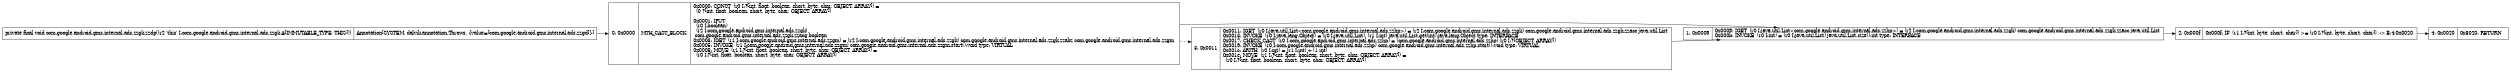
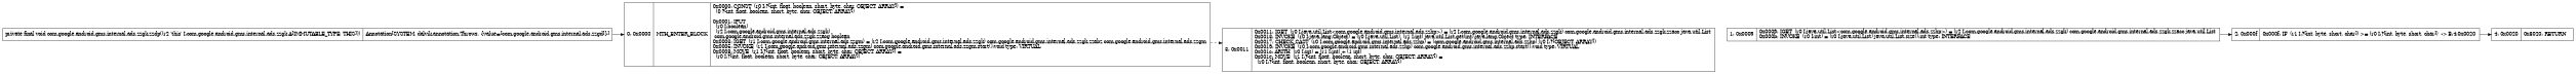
  digraph {
    rankdir=LR
    node [shape=record]
-   n1 [label="{0\:\ 0x0000|MTH_CAST_BLOCK\l|0x0000: CONST  (r0 I:?[int, float, boolean, short, byte, char, OBJECT, ARRAY]) = \l  (0 ?[int, float, boolean, short, byte, char, OBJECT, ARRAY])\l \l0x0001: IPUT  \l  (r0 I:boolean)\l  (r2 I:com.google.android.gms.internal.ads.zzgk)\l com.google.android.gms.internal.ads.zzgk.zzacg boolean \l0x0003: IGET  (r1 I:com.google.android.gms.internal.ads.zzgm) = (r2 I:com.google.android.gms.internal.ads.zzgk) com.google.android.gms.internal.ads.zzgk.zzabz com.google.android.gms.internal.ads.zzgm \l0x0005: INVOKE  (r1 I:com.google.android.gms.internal.ads.zzgm) com.google.android.gms.internal.ads.zzgm.start():void type: VIRTUAL \l0x0008: MOVE  (r1 I:?[int, float, boolean, short, byte, char, OBJECT, ARRAY]) = \l  (r0 I:?[int, float, boolean, short, byte, char, OBJECT, ARRAY])\l \l}"]
+   n1 [label="{0\:\ 0x0000|MTH_ENTER_BLOCK\l|0x0000: CONST  (r0 I:?[int, float, boolean, short, byte, char, OBJECT, ARRAY]) = \l  (0 ?[int, float, boolean, short, byte, char, OBJECT, ARRAY])\l \l0x0001: IPUT  \l  (r0 I:boolean)\l  (r2 I:com.google.android.gms.internal.ads.zzgk)\l com.google.android.gms.internal.ads.zzgk.zzacg boolean \l0x0003: IGET  (r1 I:com.google.android.gms.internal.ads.zzgm) = (r2 I:com.google.android.gms.internal.ads.zzgk) com.google.android.gms.internal.ads.zzgk.zzabz com.google.android.gms.internal.ads.zzgm \l0x0005: INVOKE  (r1 I:com.google.android.gms.internal.ads.zzgm) com.google.android.gms.internal.ads.zzgm.start():void type: VIRTUAL \l0x0008: MOVE  (r1 I:?[int, float, boolean, short, byte, char, OBJECT, ARRAY]) = \l  (r0 I:?[int, float, boolean, short, byte, char, OBJECT, ARRAY])\l \l}"]
    n2 [label="{1\:\ 0x0009|0x0009: IGET  (r0 I:java.util.List\<com.google.android.gms.internal.ads.zzhp\>) = (r2 I:com.google.android.gms.internal.ads.zzgk) com.google.android.gms.internal.ads.zzgk.zzacc java.util.List \l0x000b: INVOKE  (r0 I:int) = (r0 I:java.util.List) java.util.List.size():int type: INTERFACE \l}"]
    n3 [label="{3\:\ 0x0011|0x0011: IGET  (r0 I:java.util.List\<com.google.android.gms.internal.ads.zzhp\>) = (r2 I:com.google.android.gms.internal.ads.zzgk) com.google.android.gms.internal.ads.zzgk.zzacc java.util.List \l0x0013: INVOKE  (r0 I:java.lang.Object) = (r0 I:java.util.List), (r1 I:int) java.util.List.get(int):java.lang.Object type: INTERFACE \l0x0017: CHECK_CAST  (r0 I:com.google.android.gms.internal.ads.zzhp) = (com.google.android.gms.internal.ads.zzhp) (r0 I:?[OBJECT, ARRAY]) \l0x0019: INVOKE  (r0 I:com.google.android.gms.internal.ads.zzhp) com.google.android.gms.internal.ads.zzhp.start():void type: VIRTUAL \l0x001c: ARITH  (r0 I:int) = (r1 I:int) + (1 int) \l0x001e: MOVE  (r1 I:?[int, float, boolean, short, byte, char, OBJECT, ARRAY]) = \l  (r0 I:?[int, float, boolean, short, byte, char, OBJECT, ARRAY])\l \l}"]
    n4 [label="{2\:\ 0x000f|0x000f: IF  (r1 I:?[int, byte, short, char]) \>= (r0 I:?[int, byte, short, char])  \-\> B:4:0x0020 \l}"]
    n5 [label="{4\:\ 0x0020|0x8020: RETURN   \l}"]
    n6 [label="{private final void com.google.android.gms.internal.ads.zzgk.zzdp((r2 'this' I:com.google.android.gms.internal.ads.zzgk A[IMMUTABLE_TYPE, THIS]))  | Annotation[SYSTEM, dalvik.annotation.Throws, \{value=[com.google.android.gms.internal.ads.zzgd]\}]\l}"]
-   n1 -> n2
    n1 -> n3 [style=dashed]
    n2 -> n4
-   n3 -> n2
    n4 -> n5
    n6 -> n1
  }
